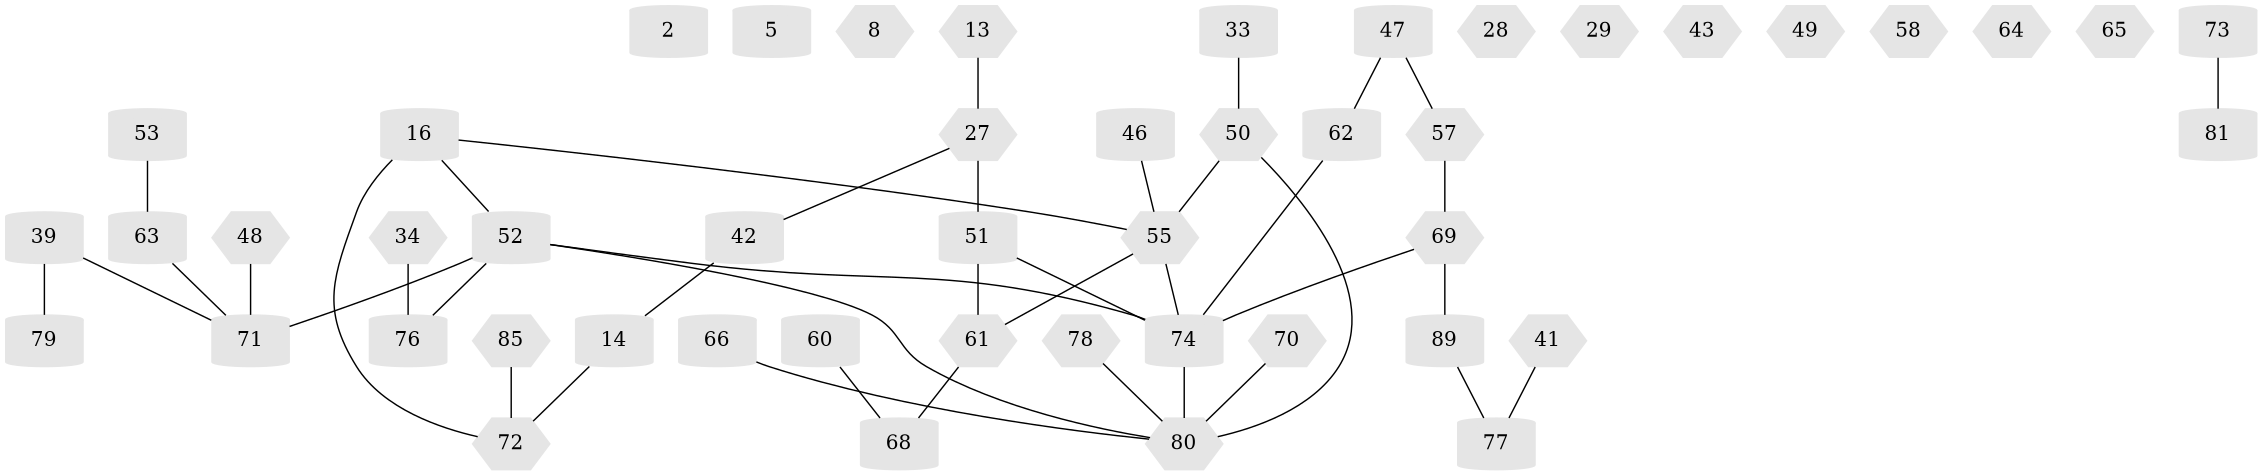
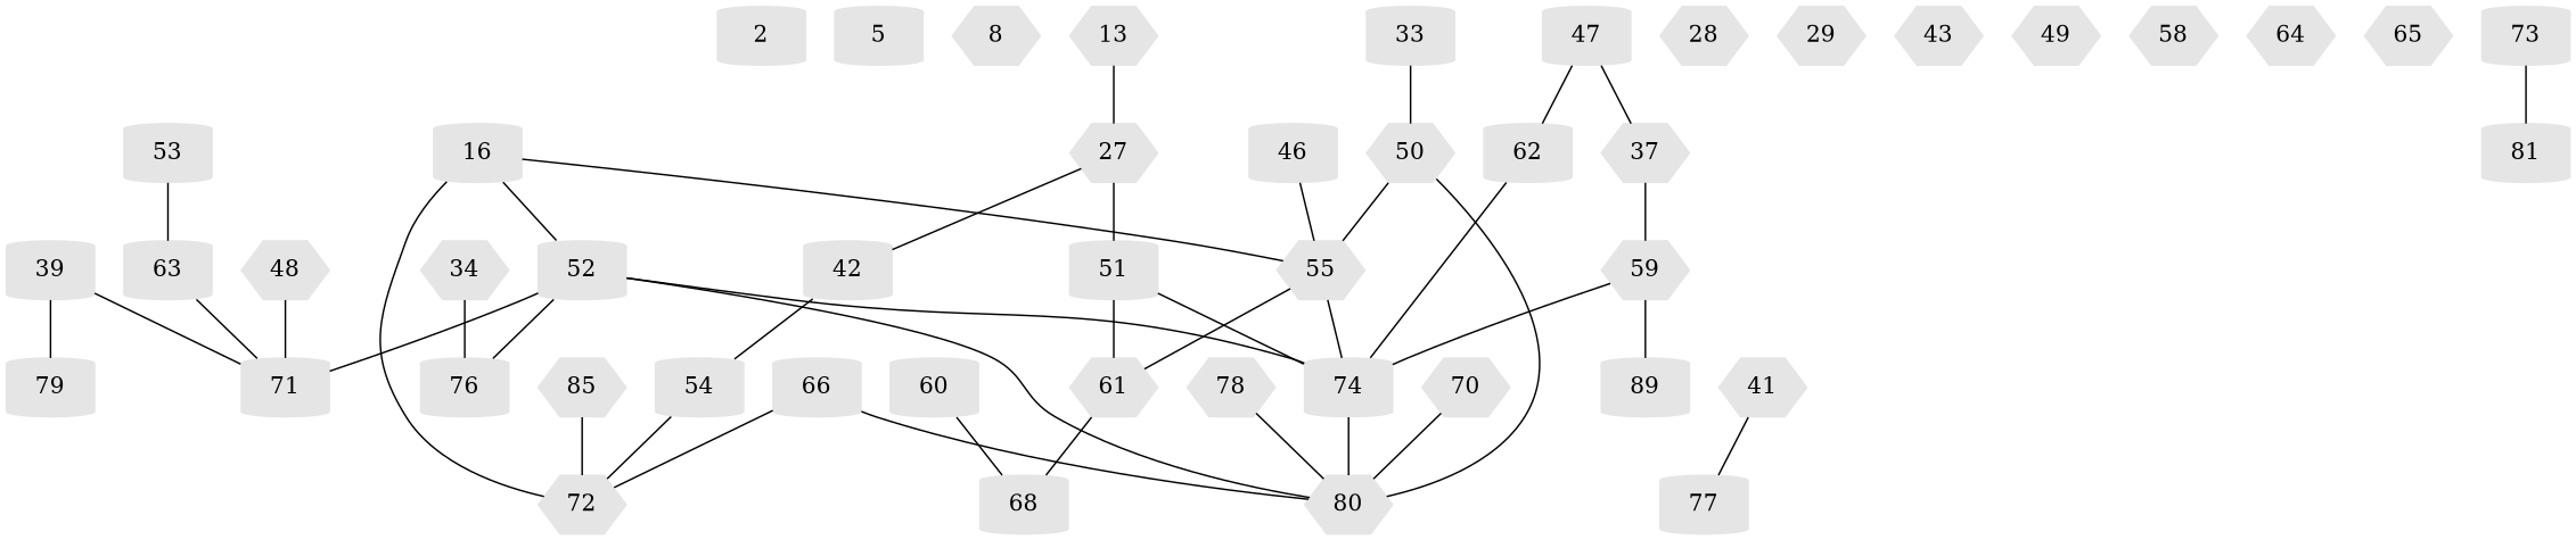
  graph {
    node [color=gray90 shape=cylinder style=filled]
    2
    5
    8 [shape=hexagon]
    27 [shape=hexagon super="+18"]
    42
    51
    13 [shape=hexagon]
    n8 [label=85 shape=hexagon]
    72 [shape=hexagon]
    16 [super="+6"]
    52 [super="+4+10+32"]
    55 [shape=hexagon super="+35+26"]
    76
    71 [super="+56"]
    80 [shape=hexagon super="+24+37+75"]
    74 [super="+23+25"]
    61 [shape=hexagon]
-   54 [label=14]
+   54
    50 [shape=hexagon super="+36+44+31"]
    28 [shape=hexagon]
    29 [shape=hexagon]
    33
    34 [shape=hexagon]
    39
    79
    41 [shape=hexagon]
    77
    43 [shape=hexagon]
    46
    47 [super="+30"]
-   57 [shape=hexagon]
+   57 [shape=hexagon label=37]
    62 [super="+38"]
-   59 [shape=hexagon super="+45" label=69]
+   59 [shape=hexagon super="+45"]
    48 [shape=hexagon]
    49 [shape=hexagon]
    63 [super="+17"]
    53
    68
    n39 [label=89 super="+20"]
    58 [shape=hexagon]
    60
    64 [shape=hexagon]
    65 [shape=hexagon]
    66
    70 [shape=hexagon]
    73
    81
    78 [shape=hexagon]
    27 -- 42
    27 -- 51 [weight=2]
    42 -- 54
    51 -- 74
    51 -- 61
    13 -- 27
    n8 -- 72
    16 -- 72 [weight=2]
    16 -- 52
    16 -- 55
    52 -- 76
    52 -- 71 [weight=2]
    52 -- 80
    52 -- 74
    55 -- 74
    55 -- 61
    74 -- 80
    61 -- 68
    54 -- 72
    50 -- 55 [weight=2]
    50 -- 80 [weight=2]
    33 -- 50
    34 -- 76
    39 -- 71
    39 -- 79
    41 -- 77
    46 -- 55
    47 -- 57
    47 -- 62
    57 -- 59
    62 -- 74
    59 -- 74 [weight=2]
    59 -- n39
    48 -- 71
    63 -- 71
    53 -- 63
-   n39 -- 77
    60 -- 68
+   66 -- 72
    66 -- 80
    70 -- 80
    73 -- 81
    78 -- 80
  }
